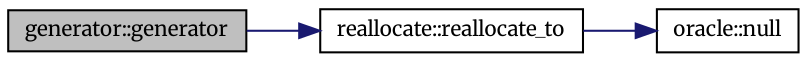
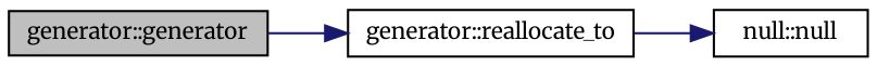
  digraph {
    fontname=Merriweather
    rankdir=LR
    node [color=black fillcolor=white fontname=Merriweather fontsize=10 shape=record style=filled]
    edge [color=midnightblue fontname=Merriweather fontsize=10 labelfontname=Helvetica labelfontsize=10 style=solid]
    n1 [fillcolor=grey75 fontcolor=black height=0.2 label="generator::generator" width=0.4]
-   n2 [height=0.2 label="reallocate::reallocate_to" width=0.4]
-   n3 [height=0.2 label="oracle::null" width=0.4]
+   n2 [height=0.2 label="generator::reallocate_to" width=0.4]
+   n3 [height=0.2 label="null::null" width=0.4]
    n1 -> n2
    n2 -> n3
  }
